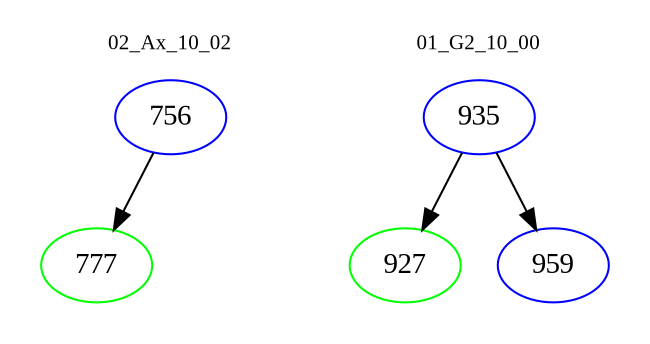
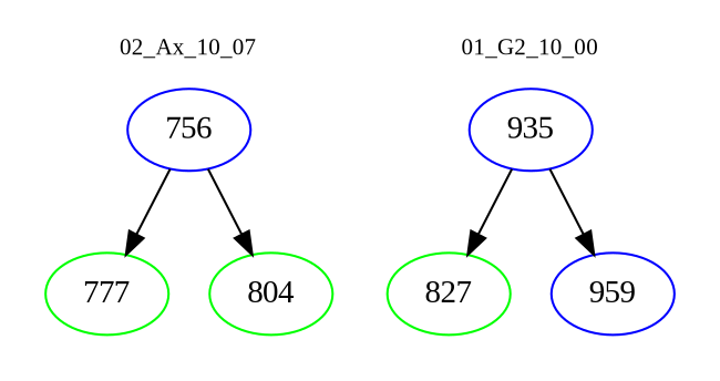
  digraph {
    fontname="Liberation Serif"
    node [color=blue fontname="Liberation Serif"]
    edge [color=black fontname="Liberation Serif"]
    n1 [label=756]
    n2 [color=green label=777]
+   n3 [color=green label=804]
    n4 [label=935]
-   n5 [color=green label=927]
+   n5 [color=green label=827]
    n6 [label=959]
    subgraph cluster_1 {
      color=white
      fontsize=10
-     label="02_Ax_10_02"
+     label="02_Ax_10_07"
      n1
      n2
+     n3
    }
    subgraph cluster_2 {
      color=white
      fontsize=10
      label="01_G2_10_00"
      n4
      n5
      n6
    }
    n1 -> n2
+   n1 -> n3
    n4 -> n5
    n4 -> n6
  }
